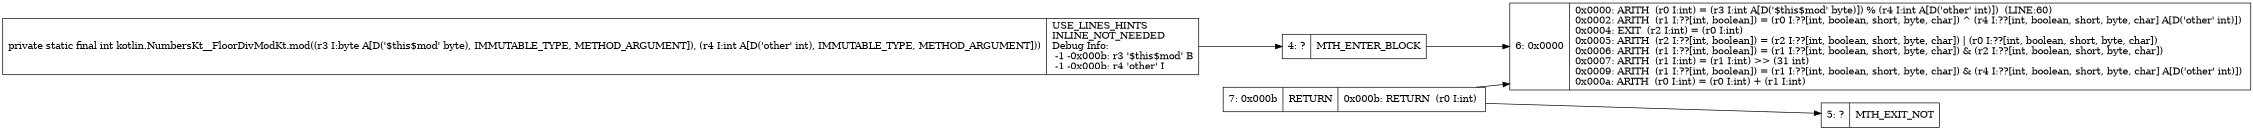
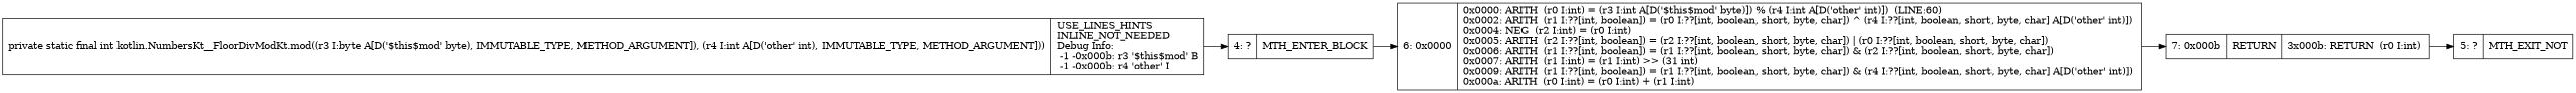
  digraph {
    rankdir=LR
    node [shape=record]
    n1 [label="{4\:\ ?|MTH_ENTER_BLOCK\l}"]
-   n2 [label="{6\:\ 0x0000|0x0000: ARITH  (r0 I:int) = (r3 I:int A[D('$this$mod' byte)]) % (r4 I:int A[D('other' int)])  (LINE:60)\l0x0002: ARITH  (r1 I:??[int, boolean]) = (r0 I:??[int, boolean, short, byte, char]) ^ (r4 I:??[int, boolean, short, byte, char] A[D('other' int)]) \l0x0004: EXIT  (r2 I:int) = (r0 I:int) \l0x0005: ARITH  (r2 I:??[int, boolean]) = (r2 I:??[int, boolean, short, byte, char]) \| (r0 I:??[int, boolean, short, byte, char]) \l0x0006: ARITH  (r1 I:??[int, boolean]) = (r1 I:??[int, boolean, short, byte, char]) & (r2 I:??[int, boolean, short, byte, char]) \l0x0007: ARITH  (r1 I:int) = (r1 I:int) \>\> (31 int) \l0x0009: ARITH  (r1 I:??[int, boolean]) = (r1 I:??[int, boolean, short, byte, char]) & (r4 I:??[int, boolean, short, byte, char] A[D('other' int)]) \l0x000a: ARITH  (r0 I:int) = (r0 I:int) + (r1 I:int) \l}"]
-   n3 [label="{7\:\ 0x000b|RETURN\l|0x000b: RETURN  (r0 I:int) \l}"]
+   n2 [label="{6\:\ 0x0000|0x0000: ARITH  (r0 I:int) = (r3 I:int A[D('$this$mod' byte)]) % (r4 I:int A[D('other' int)])  (LINE:60)\l0x0002: ARITH  (r1 I:??[int, boolean]) = (r0 I:??[int, boolean, short, byte, char]) ^ (r4 I:??[int, boolean, short, byte, char] A[D('other' int)]) \l0x0004: NEG  (r2 I:int) = (r0 I:int) \l0x0005: ARITH  (r2 I:??[int, boolean]) = (r2 I:??[int, boolean, short, byte, char]) \| (r0 I:??[int, boolean, short, byte, char]) \l0x0006: ARITH  (r1 I:??[int, boolean]) = (r1 I:??[int, boolean, short, byte, char]) & (r2 I:??[int, boolean, short, byte, char]) \l0x0007: ARITH  (r1 I:int) = (r1 I:int) \>\> (31 int) \l0x0009: ARITH  (r1 I:??[int, boolean]) = (r1 I:??[int, boolean, short, byte, char]) & (r4 I:??[int, boolean, short, byte, char] A[D('other' int)]) \l0x000a: ARITH  (r0 I:int) = (r0 I:int) + (r1 I:int) \l}"]
+   n3 [label="{7\:\ 0x000b|RETURN\l|3x000b: RETURN  (r0 I:int) \l}"]
    n4 [label="{5\:\ ?|MTH_EXIT_NOT\l}"]
    n5 [label="{private static final int kotlin.NumbersKt__FloorDivModKt.mod((r3 I:byte A[D('$this$mod' byte), IMMUTABLE_TYPE, METHOD_ARGUMENT]), (r4 I:int A[D('other' int), IMMUTABLE_TYPE, METHOD_ARGUMENT]))  | USE_LINES_HINTS\lINLINE_NOT_NEEDED\lDebug Info:\l  \-1 \-0x000b: r3 '$this$mod' B\l  \-1 \-0x000b: r4 'other' I\l}"]
    n1 -> n2
-   n3 -> n2
+   n2 -> n3
    n3 -> n4
    n5 -> n1
  }
